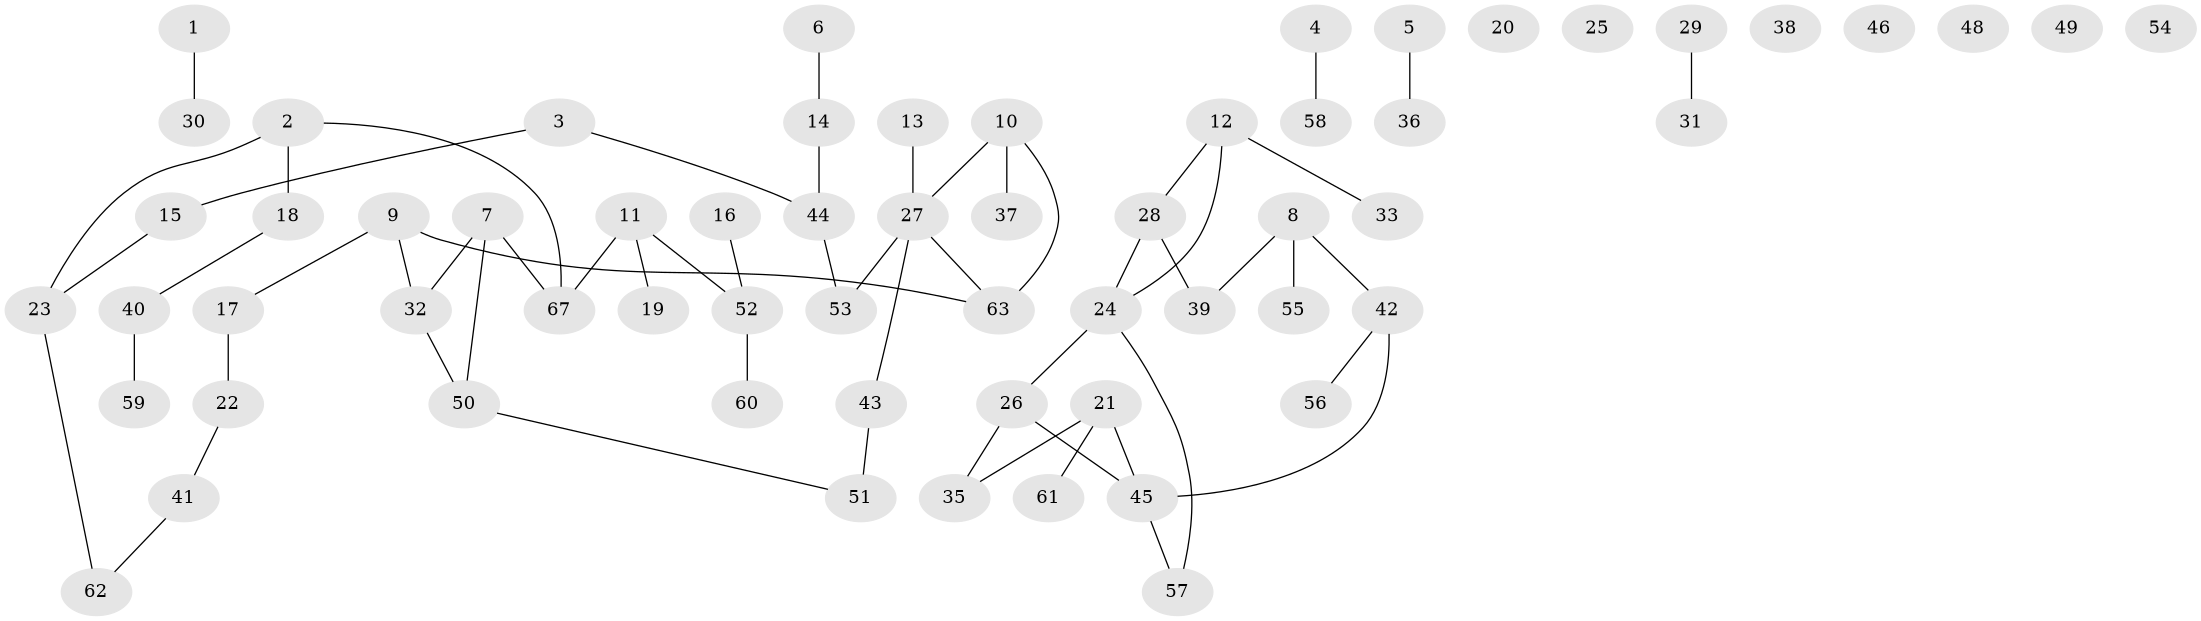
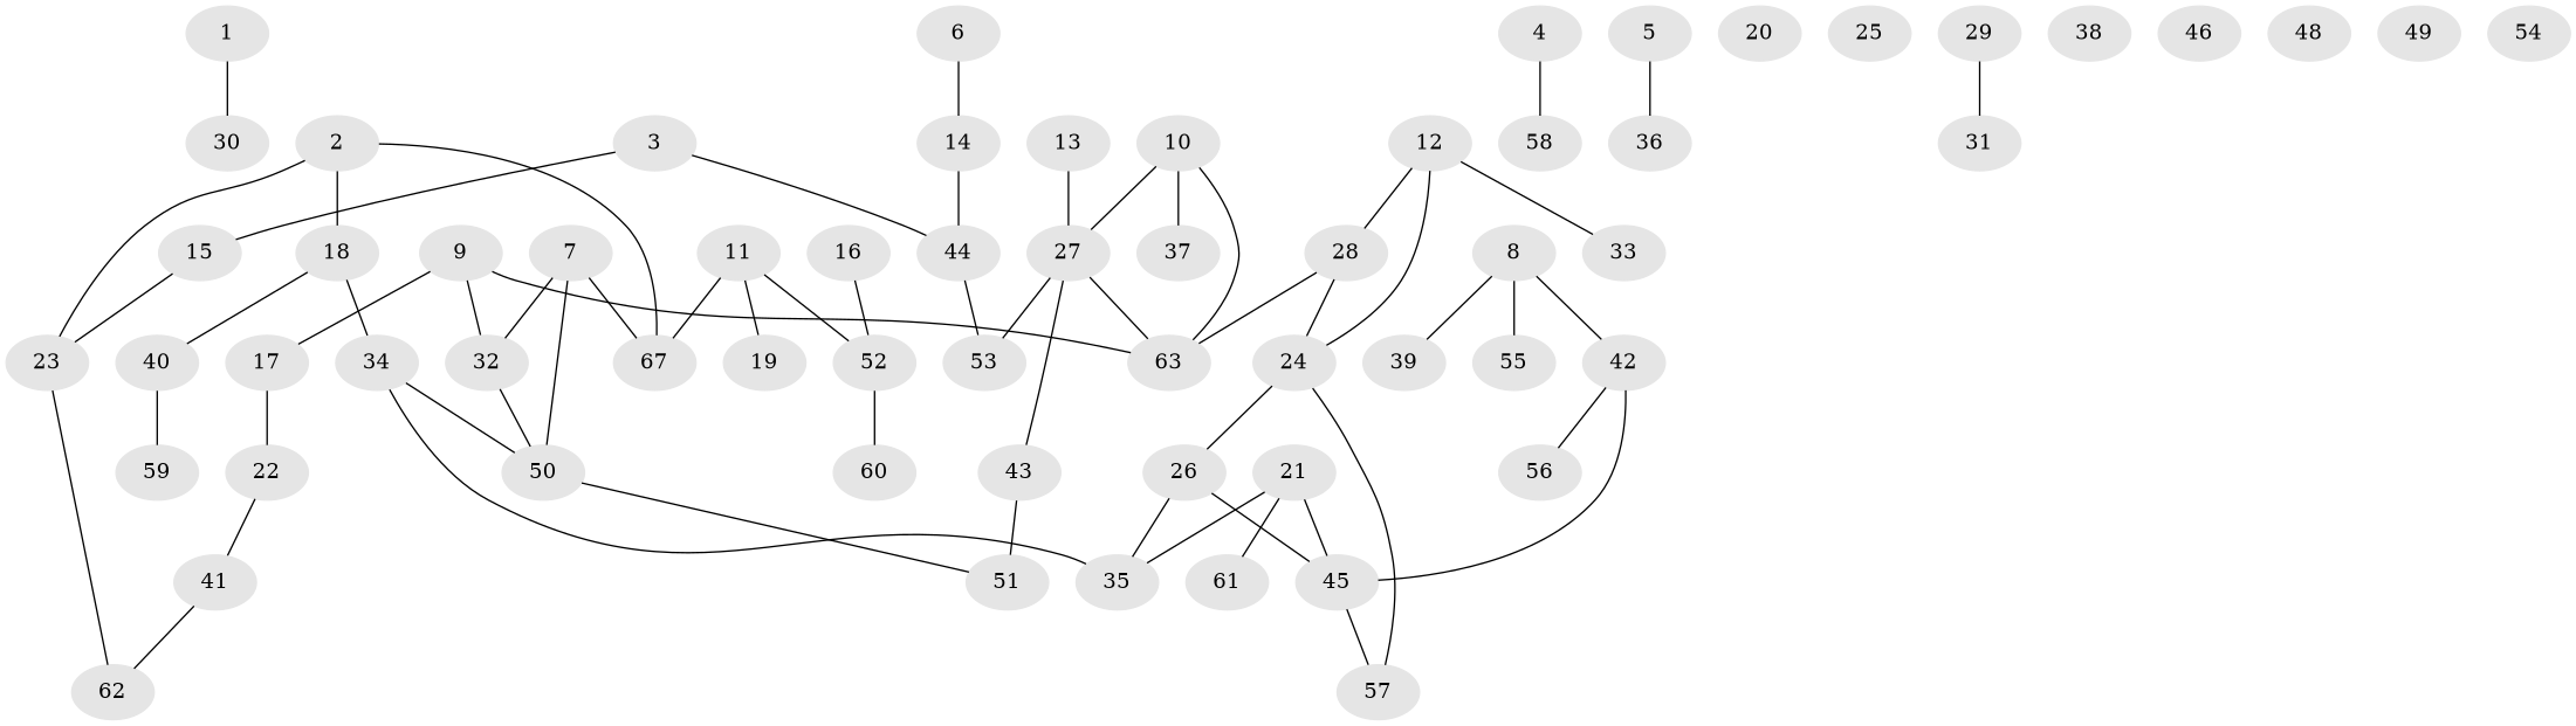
  graph {
    node [color=gray90 style=filled]
    1
    30
    2
    18
    23
    n6 [label=67]
+   34
    40
    62
    3
    15
    44
    24
    26
    57
    53
    4
    58
    5
    36
    6
    14
    7
    32
    50
    51
    8
    39
    42
    55
    45
    56
    9
    17
    63
    22
    10
    27
    37
    43
    11
    19
    52
    60
    12
    28
    33
    13
    16
    41
    35
    59
    20
    21
    61
    25
    29
    31
    38
    46
    48
    49
    54
    1 -- 30
    2 -- 18
    2 -- 23
    2 -- n6
+   18 -- 34
    18 -- 40
    23 -- 62
+   34 -- 50
+   34 -- 35
    40 -- 59
    3 -- 15
    3 -- 44
    15 -- 23
    44 -- 53
    24 -- 26
    24 -- 57
    26 -- 45
    26 -- 35
    4 -- 58
    5 -- 36
    6 -- 14
    14 -- 44
    7 -- n6
    7 -- 32
    7 -- 50
    32 -- 50
    50 -- 51
    8 -- 39
    8 -- 42
    8 -- 55
    42 -- 45
    42 -- 56
    45 -- 57
    9 -- 32
    9 -- 17
    9 -- 63
    17 -- 22
    22 -- 41
    10 -- 63
    10 -- 27
    10 -- 37
    27 -- 53
    27 -- 63
    27 -- 43
    43 -- 51
    11 -- n6
    11 -- 19
    11 -- 52
    52 -- 60
    12 -- 24
    12 -- 28
    12 -- 33
    28 -- 24
-   28 -- 39
+   28 -- 63
    13 -- 27
    16 -- 52
    41 -- 62
    21 -- 45
    21 -- 35
    21 -- 61
    29 -- 31
  }
